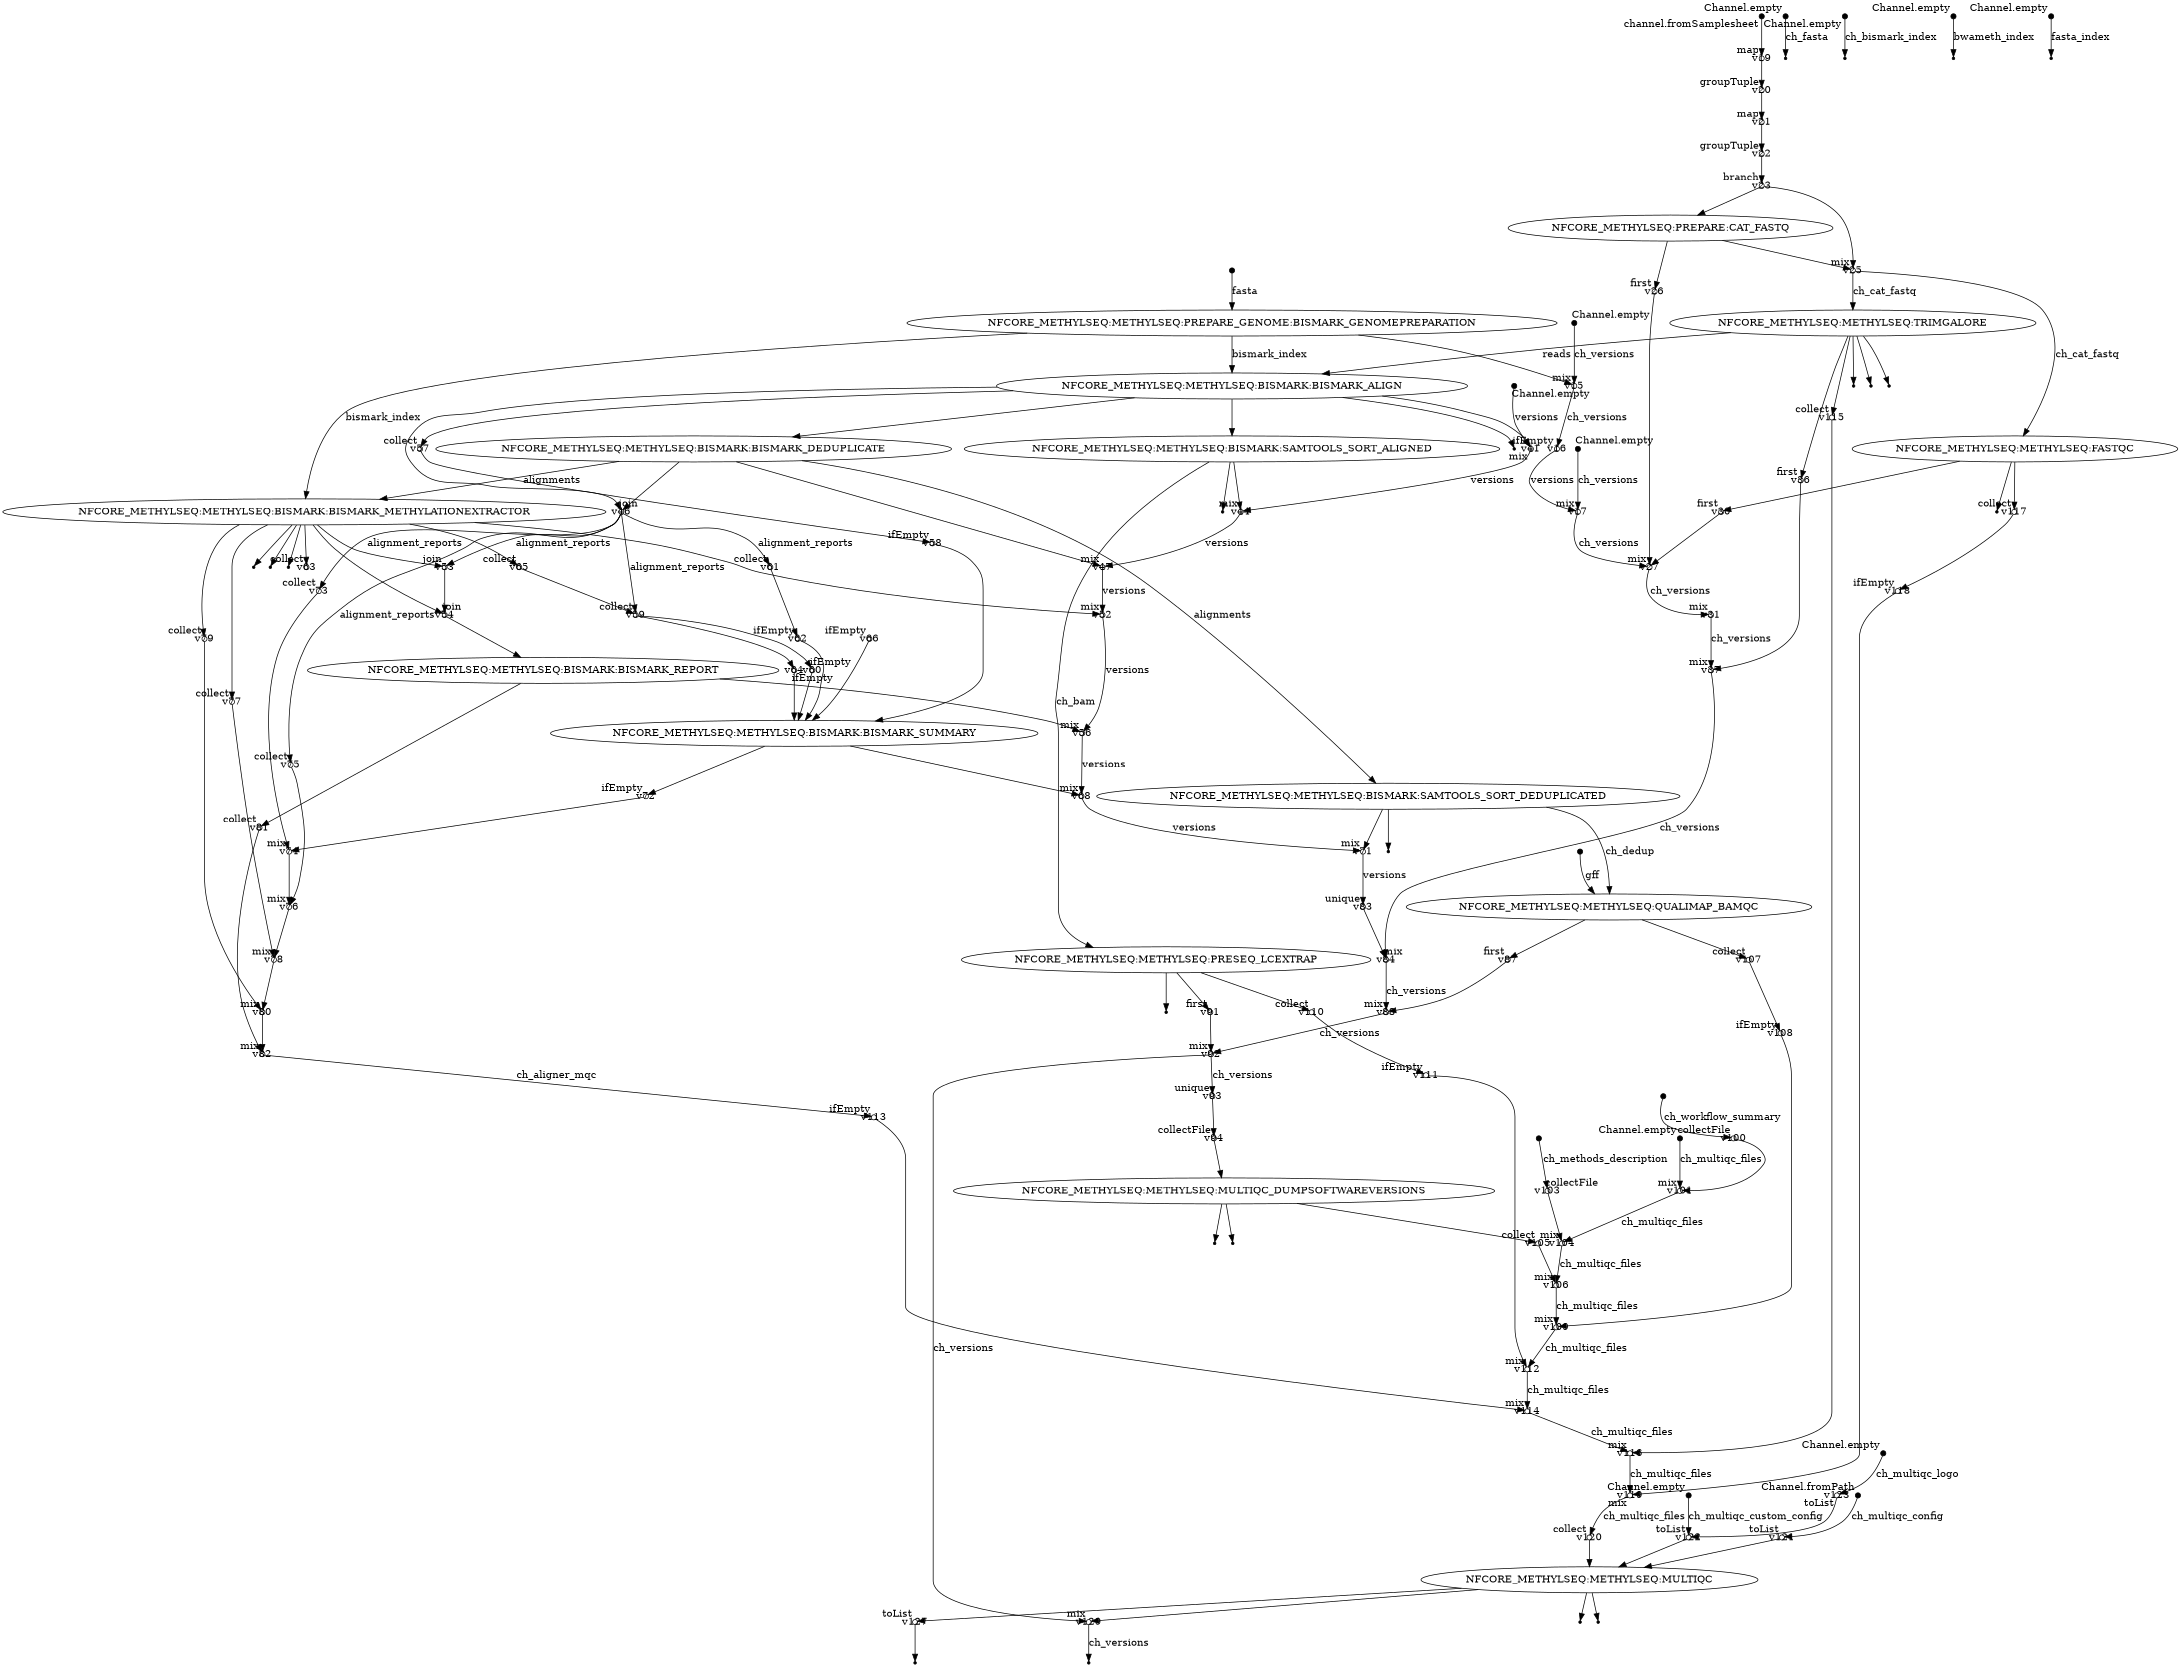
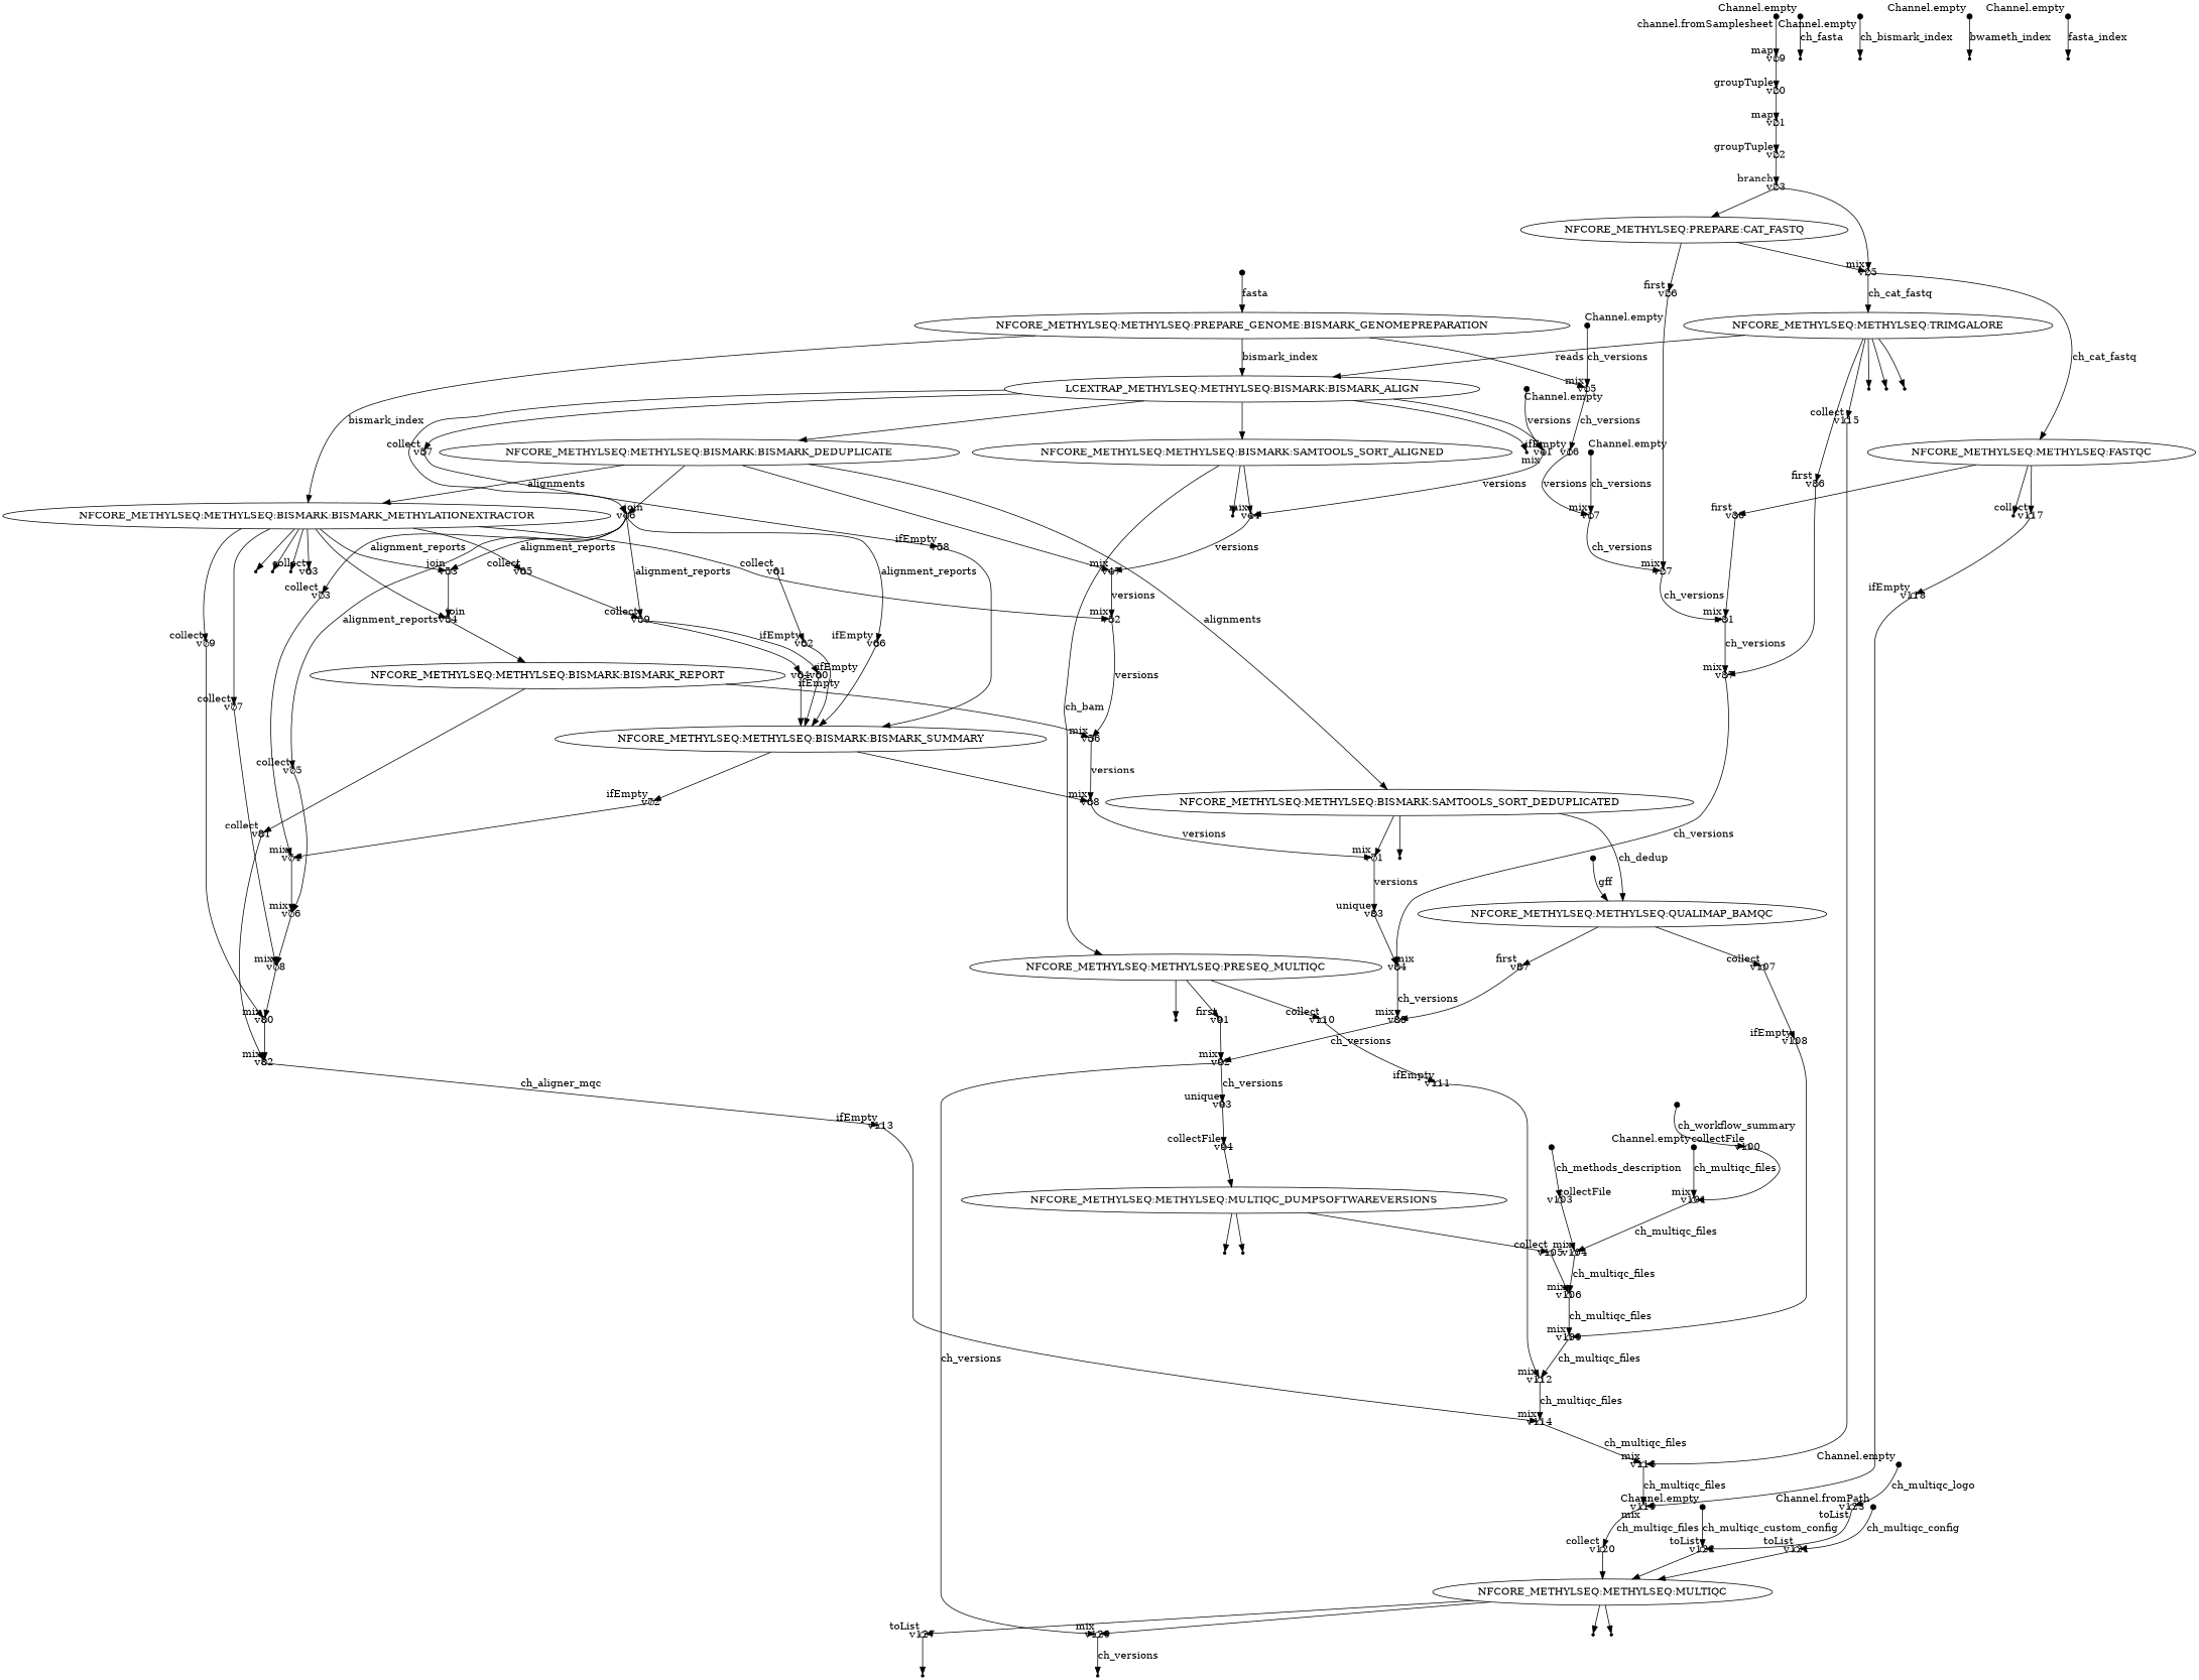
  digraph {
    node [fixedsize=true shape=circle]
    v0 [shape=point width=0.1 xlabel="Channel.fromPath"]
    v121 [width=0.1 xlabel=toList]
    n3 [label="NFCORE_METHYLSEQ:METHYLSEQ:MULTIQC" fixedsize="" shape=""]
    v129 [width=0.1 xlabel=mix]
    v127 [width=0.1 xlabel=toList]
    v126 [shape=point fixedsize=""]
    v125 [shape=point fixedsize=""]
    v1 [shape=point width=0.1 xlabel="Channel.empty"]
    v122 [width=0.1 xlabel=toList]
    v2 [shape=point width=0.1 xlabel="Channel.empty"]
    v123 [width=0.1 xlabel=toList]
    v3 [shape=point width=0.1 xlabel="Channel.empty"]
    v17 [width=0.1 xlabel=mix]
    v27 [width=0.1 xlabel=mix]
    v31 [width=0.1 xlabel=mix]
    v4 [shape=point width=0.1 xlabel="Channel.empty"]
    v15 [width=0.1 xlabel=mix]
    v16 [width=0.1 xlabel=ifEmpty]
    v5 [shape=point width=0.1 xlabel="Channel.empty"]
    v6 [shape=point fixedsize=""]
    v7 [shape=point width=0.1 xlabel="Channel.empty"]
    v8 [shape=point fixedsize=""]
    v9 [shape=point width=0.1 xlabel="Channel.empty"]
    v10 [shape=point fixedsize=""]
    v11 [shape=point width=0.1 xlabel="Channel.empty"]
    v12 [shape=point fixedsize=""]
    v13 [shape=point width=0.1]
    n28 [label="NFCORE_METHYLSEQ:METHYLSEQ:PREPARE_GENOME:BISMARK_GENOMEPREPARATION" fixedsize="" shape=""]
-   n29 [label="NFCORE_METHYLSEQ:METHYLSEQ:BISMARK:BISMARK_ALIGN" fixedsize="" shape=""]
+   n29 [label="LCEXTRAP_METHYLSEQ:METHYLSEQ:BISMARK:BISMARK_ALIGN" fixedsize="" shape=""]
    n30 [label="NFCORE_METHYLSEQ:METHYLSEQ:BISMARK:BISMARK_METHYLATIONEXTRACTOR" fixedsize="" shape=""]
    v41 [width=0.1 xlabel=mix]
    n32 [label="NFCORE_METHYLSEQ:METHYLSEQ:BISMARK:SAMTOOLS_SORT_ALIGNED" fixedsize="" shape=""]
    v46 [width=0.1 xlabel=join]
    v40 [shape=point fixedsize=""]
    n35 [label="NFCORE_METHYLSEQ:METHYLSEQ:BISMARK:BISMARK_DEDUPLICATE" fixedsize="" shape=""]
    v57 [width=0.1 xlabel=collect]
    v53 [width=0.1 xlabel=join]
    v52 [width=0.1 xlabel=mix]
    v51 [shape=point fixedsize=""]
    v50 [shape=point fixedsize=""]
    v49 [shape=point fixedsize=""]
    v54 [width=0.1 xlabel=join]
    v63 [width=0.1 xlabel=collect]
    v65 [width=0.1 xlabel=collect]
    v77 [width=0.1 xlabel=collect]
    v79 [width=0.1 xlabel=collect]
    v44 [width=0.1 xlabel=mix]
-   n48 [label="NFCORE_METHYLSEQ:METHYLSEQ:PRESEQ_LCEXTRAP" fixedsize="" shape=""]
+   n48 [label="NFCORE_METHYLSEQ:METHYLSEQ:PRESEQ_MULTIQC" fixedsize="" shape=""]
    v43 [shape=point fixedsize=""]
    v59 [width=0.1 xlabel=collect]
    v61 [width=0.1 xlabel=collect]
    v73 [width=0.1 xlabel=collect]
    v75 [width=0.1 xlabel=collect]
    v47 [width=0.1 xlabel=mix]
    n55 [label="NFCORE_METHYLSEQ:METHYLSEQ:BISMARK:SAMTOOLS_SORT_DEDUPLICATED" fixedsize="" shape=""]
    v58 [width=0.1 xlabel=ifEmpty]
    v37 [width=0.1 xlabel=mix]
    v18 [shape=point width=0.1 xlabel="channel.fromSamplesheet"]
    v19 [width=0.1 xlabel=map]
    v20 [width=0.1 xlabel=groupTuple]
    v21 [width=0.1 xlabel=map]
    v22 [width=0.1 xlabel=groupTuple]
    v23 [width=0.1 xlabel=branch]
    n64 [label="NFCORE_METHYLSEQ:PREPARE:CAT_FASTQ" fixedsize="" shape=""]
    v25 [width=0.1 xlabel=mix]
    v26 [width=0.1 xlabel=first]
    n67 [label="NFCORE_METHYLSEQ:METHYLSEQ:FASTQC" fixedsize="" shape=""]
    n68 [label="NFCORE_METHYLSEQ:METHYLSEQ:TRIMGALORE" fixedsize="" shape=""]
    v29 [shape=point fixedsize=""]
    v117 [width=0.1 xlabel=collect]
    v30 [width=0.1 xlabel=first]
    v115 [width=0.1 xlabel=collect]
    v35 [shape=point fixedsize=""]
    v34 [shape=point fixedsize=""]
    v33 [shape=point fixedsize=""]
    v36 [width=0.1 xlabel=first]
    v118 [width=0.1 xlabel=ifEmpty]
    v84 [width=0.1 xlabel=mix]
    v119 [width=0.1 xlabel=mix]
    v88 [width=0.1 xlabel=mix]
    v116 [width=0.1 xlabel=mix]
    v92 [width=0.1 xlabel=mix]
    v38 [shape=point width=0.1 xlabel="Channel.empty"]
    v90 [shape=point fixedsize=""]
    v110 [width=0.1 xlabel=collect]
    v91 [width=0.1 xlabel=first]
    v60 [width=0.1 xlabel=ifEmpty]
    v64 [width=0.1 xlabel=ifEmpty]
    v62 [width=0.1 xlabel=ifEmpty]
    v74 [width=0.1 xlabel=mix]
    v76 [width=0.1 xlabel=mix]
    v111 [width=0.1 xlabel=ifEmpty]
    v56 [width=0.1 xlabel=mix]
    v71 [width=0.1 xlabel=mix]
    n95 [label="NFCORE_METHYLSEQ:METHYLSEQ:QUALIMAP_BAMQC" fixedsize="" shape=""]
    v70 [shape=point fixedsize=""]
    n97 [label="NFCORE_METHYLSEQ:METHYLSEQ:BISMARK:BISMARK_REPORT" fixedsize="" shape=""]
    v78 [width=0.1 xlabel=mix]
    v80 [width=0.1 xlabel=mix]
    v68 [width=0.1 xlabel=mix]
    v81 [width=0.1 xlabel=collect]
    v82 [width=0.1 xlabel=mix]
    v113 [width=0.1 xlabel=ifEmpty]
    v83 [width=0.1 xlabel=unique]
    n105 [label="NFCORE_METHYLSEQ:METHYLSEQ:BISMARK:BISMARK_SUMMARY" fixedsize="" shape=""]
    v72 [width=0.1 xlabel=ifEmpty]
    v66 [width=0.1 xlabel=ifEmpty]
    v107 [width=0.1 xlabel=collect]
    v87 [width=0.1 xlabel=first]
    v108 [width=0.1 xlabel=ifEmpty]
    v114 [width=0.1 xlabel=mix]
    v93 [width=0.1 xlabel=unique]
    v85 [shape=point width=0.1]
    v109 [width=0.1 xlabel=mix]
    v94 [width=0.1 xlabel=collectFile]
    v130 [shape=point fixedsize=""]
    v112 [width=0.1 xlabel=mix]
    n118 [label="NFCORE_METHYLSEQ:METHYLSEQ:MULTIQC_DUMPSOFTWAREVERSIONS" fixedsize="" shape=""]
    v97 [shape=point fixedsize=""]
    v105 [width=0.1 xlabel=collect]
    v96 [shape=point fixedsize=""]
    v106 [width=0.1 xlabel=mix]
    v98 [shape=point width=0.1 xlabel="Channel.empty"]
    v101 [width=0.1 xlabel=mix]
    v104 [width=0.1 xlabel=mix]
    v99 [shape=point width=0.1]
    v100 [width=0.1 xlabel=collectFile]
    v102 [shape=point width=0.1]
    v103 [width=0.1 xlabel=collectFile]
    v120 [width=0.1 xlabel=collect]
    v128 [shape=point fixedsize=""]
    v0 -> v121 [label=ch_multiqc_config]
    v121 -> n3
    n3 -> v129
    n3 -> v127
    n3 -> v126
    n3 -> v125
    v129 -> v130 [label=ch_versions]
    v127 -> v128
    v1 -> v122 [label=ch_multiqc_custom_config]
    v122 -> n3
    v2 -> v123 [label=ch_multiqc_logo]
    v123 -> v122
    v3 -> v17 [label=ch_versions]
    v17 -> v27 [label=ch_versions]
    v27 -> v31 [label=ch_versions]
    v31 -> v37 [label=ch_versions]
    v4 -> v15 [label=ch_versions]
    v15 -> v16 [label=ch_versions]
    v16 -> v17 [label=versions]
    v5 -> v6 [label=ch_fasta]
    v7 -> v8 [label=ch_bismark_index]
    v9 -> v10 [label=bwameth_index]
    v11 -> v12 [label=fasta_index]
    v13 -> n28 [label=fasta]
    n28 -> v15
    n28 -> n29 [label=bismark_index]
    n28 -> n30 [label=bismark_index]
    n29 -> v41
    n29 -> n32
    n29 -> v46
    n29 -> v40
    n29 -> n35
    n29 -> v57
    n30 -> v53
    n30 -> v52
    n30 -> v51
    n30 -> v50
    n30 -> v49
    n30 -> v54
    n30 -> v63
    n30 -> v65
    n30 -> v77
    n30 -> v79
    v41 -> v44 [label=versions]
    n32 -> v44
    n32 -> n48 [label=ch_bam]
    n32 -> v43
    v46 -> v53 [label=alignment_reports]
    v46 -> v59 [label=alignment_reports]
-   v46 -> v61 [label=alignment_reports]
+   v46 -> v66 [label=alignment_reports]
    v46 -> v73 [label=alignment_reports]
    v46 -> v75 [label=alignment_reports]
    n35 -> n30 [label=alignments]
    n35 -> v46
    n35 -> v47
    n35 -> n55 [label=alignments]
    v57 -> v58
    v53 -> v54
    v52 -> v56 [label=versions]
    v54 -> n97
    v65 -> v59
    v77 -> v78
    v79 -> v80
    v44 -> v47 [label=versions]
    n48 -> v90
    n48 -> v110
    n48 -> v91
    v59 -> v60
    v59 -> v64
    v61 -> v62
    v73 -> v74
    v75 -> v76
    v47 -> v52 [label=versions]
    n55 -> v71
    n55 -> n95 [label=ch_dedup]
    n55 -> v70
    v58 -> n105
    v37 -> v84 [label=ch_versions]
    v18 -> v19
    v19 -> v20
    v20 -> v21
    v21 -> v22
    v22 -> v23
    v23 -> n64
    v23 -> v25
    n64 -> v25
    n64 -> v26
    v25 -> n67 [label=ch_cat_fastq]
    v25 -> n68 [label=ch_cat_fastq]
    v26 -> v27
    n67 -> v29
    n67 -> v117
    n67 -> v30
    n68 -> n29 [label=reads]
    n68 -> v115
    n68 -> v35
    n68 -> v34
    n68 -> v33
    n68 -> v36
    v117 -> v118
-   v30 -> v27
+   v30 -> v31
    v115 -> v116
    v36 -> v37
    v118 -> v119
    v84 -> v88 [label=ch_versions]
    v119 -> v120 [label=ch_multiqc_files]
    v88 -> v92 [label=ch_versions]
    v116 -> v119 [label=ch_multiqc_files]
    v92 -> v129 [label=ch_versions]
    v92 -> v93 [label=ch_versions]
    v38 -> v41 [label=versions]
    v110 -> v111
    v91 -> v92
    v60 -> n105
    v64 -> n105
    v62 -> n105
    v74 -> v76
    v76 -> v78
    v111 -> v112
    v56 -> v68 [label=versions]
    v71 -> v83 [label=versions]
    n95 -> v107
    n95 -> v87
    n97 -> v56
    n97 -> v81
    v78 -> v80
    v80 -> v82
    v68 -> v71 [label=versions]
    v81 -> v82
    v82 -> v113 [label=ch_aligner_mqc]
    v113 -> v114
    v83 -> v84
    n105 -> v68
    n105 -> v72
    v72 -> v74
    v66 -> n105
    v107 -> v108
    v87 -> v88
    v108 -> v109
    v114 -> v116 [label=ch_multiqc_files]
    v93 -> v94
    v85 -> n95 [label=gff]
    v109 -> v112 [label=ch_multiqc_files]
    v94 -> n118
    v112 -> v114 [label=ch_multiqc_files]
    n118 -> v97
    n118 -> v105
    n118 -> v96
    v105 -> v106
    v106 -> v109 [label=ch_multiqc_files]
    v98 -> v101 [label=ch_multiqc_files]
    v101 -> v104 [label=ch_multiqc_files]
    v104 -> v106 [label=ch_multiqc_files]
    v99 -> v100 [label=ch_workflow_summary]
    v100 -> v101
    v102 -> v103 [label=ch_methods_description]
    v103 -> v104
    v120 -> n3
  }
